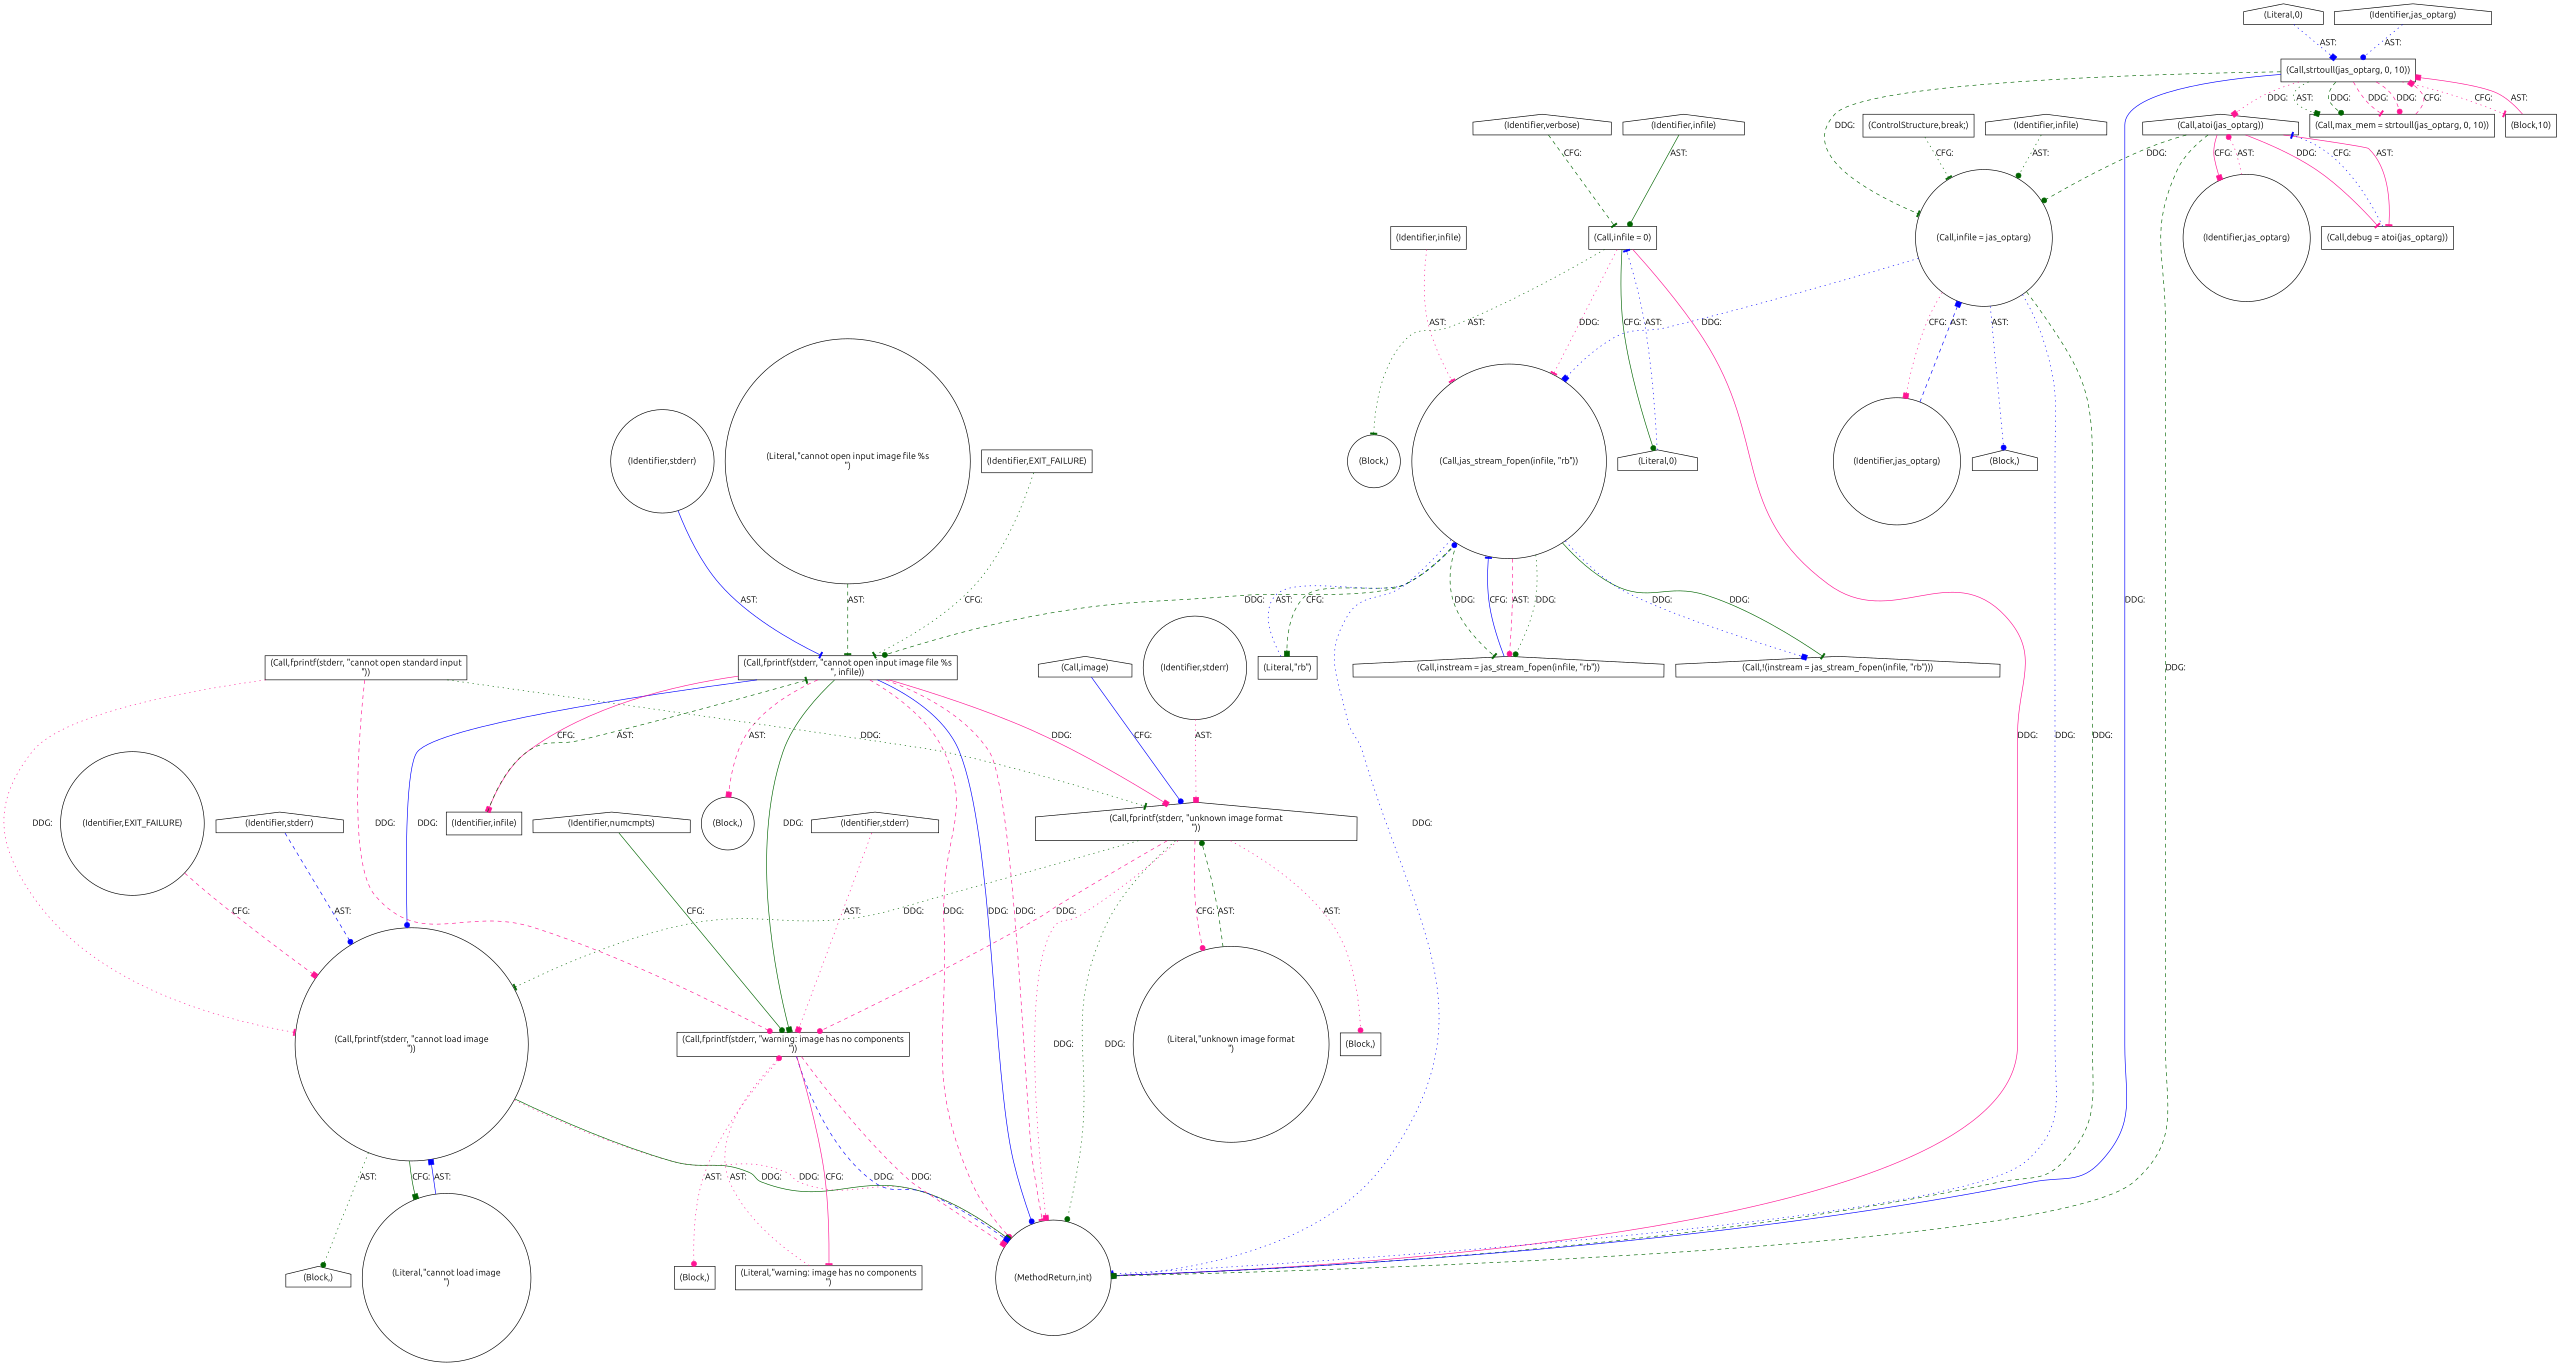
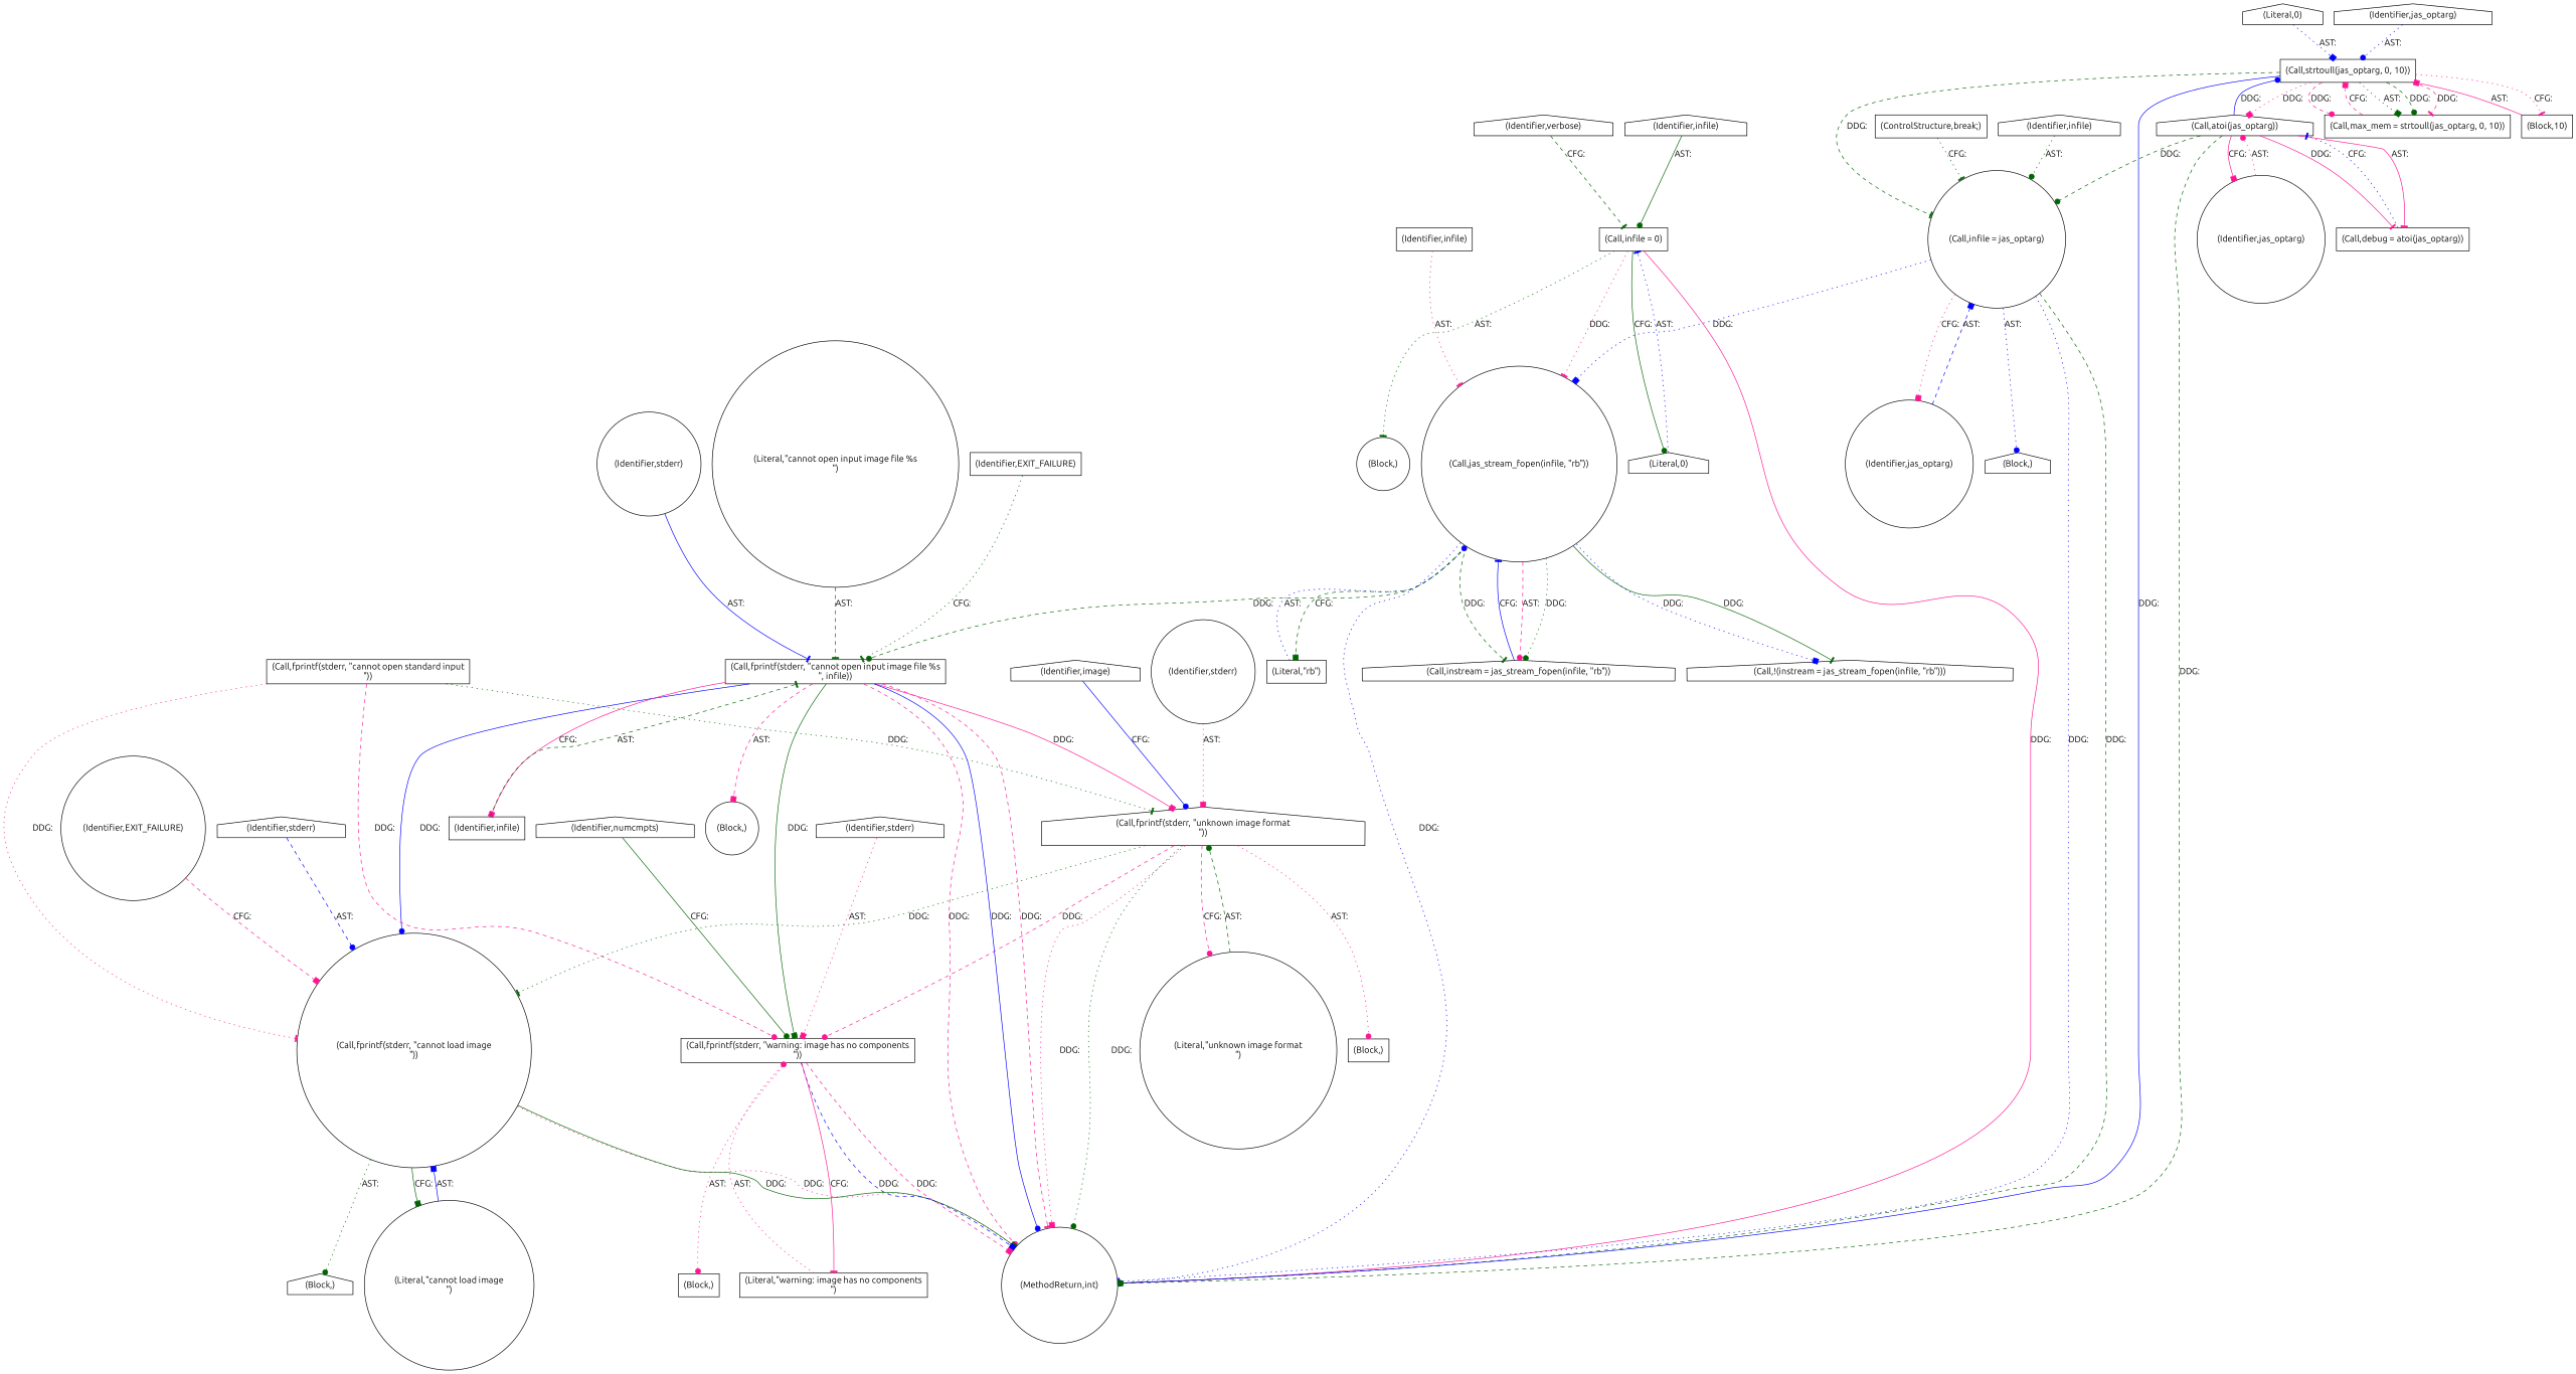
  digraph {
    fontname=Ubuntu
    node [fontname=Ubuntu shape=box]
    edge [arrowhead=dot color=deeppink fontname=Ubuntu style=dotted]
    n1 [label="(Call,fprintf(stderr, \"cannot open input image file %s\n\", infile))"]
    n2 [label="(Call,fprintf(stderr, \"unknown image format\n\"))" shape=house]
    n3 [label="(Call,fprintf(stderr, \"cannot load image\n\"))" shape=circle]
    n4 [label="(Call,fprintf(stderr, \"warning: image has no components\n\"))"]
    n5 [label="(MethodReturn,int)" shape=circle]
    n6 [label="(Block,)" shape=circle]
    n7 [label="(Identifier,infile)"]
    n8 [label="(Block,)"]
    n9 [label="(Literal,\"unknown image format\n\")" shape=circle]
    n10 [label="(Literal,\"cannot load image\n\")" shape=circle]
    n11 [label="(Block,)" shape=house]
    n12 [label="(Literal,\"warning: image has no components\n\")"]
    n13 [label="(Block,)"]
    n14 [label="(Call,jas_stream_fopen(infile, \"rb\"))" shape=circle]
    n15 [label="(Literal,\"rb\")"]
    n16 [label="(Call,instream = jas_stream_fopen(infile, \"rb\"))" shape=house]
    n17 [label="(Call,!(instream = jas_stream_fopen(infile, \"rb\")))" shape=house]
    n18 [label="(Call,infile = 0)"]
    n19 [label="(Block,)" shape=circle]
    n20 [label="(Literal,0)" shape=house]
    n21 [label="(Call,infile = jas_optarg)" shape=circle]
    n22 [label="(Identifier,jas_optarg)" shape=circle]
    n23 [label="(Block,)" shape=house]
    n24 [label="(Call,strtoull(jas_optarg, 0, 10))"]
    n25 [label="(Call,atoi(jas_optarg))" shape=house]
    n26 [label="(Call,max_mem = strtoull(jas_optarg, 0, 10))"]
    n27 [label="(Block,10)"]
    n28 [label="(Call,debug = atoi(jas_optarg))"]
    n29 [label="(Identifier,jas_optarg)" shape=circle]
    n30 [label="(Identifier,numcmpts)" shape=house]
    n31 [label="(Identifier,EXIT_FAILURE)" shape=circle]
    n32 [label="(Literal,0)" shape=house]
    n33 [label="(Identifier,stderr)" shape=circle]
    n34 [label="(ControlStructure,break;)"]
    n35 [label="(Identifier,stderr)" shape=circle]
    n36 [label="(Literal,\"cannot open input image file %s\n\")" shape=circle]
    n37 [label="(Identifier,stderr)" shape=house]
    n38 [label="(Identifier,infile)" shape=house]
    n39 [label="(Identifier,infile)"]
-   n40 [label="(Call,image)" shape=house]
+   n40 [label="(Identifier,image)" shape=house]
    n41 [label="(Identifier,EXIT_FAILURE)"]
    n42 [label="(Identifier,infile)" shape=house]
    n43 [label="(Identifier,jas_optarg)" shape=house]
    n44 [label="(Call,fprintf(stderr, \"cannot open standard input\n\"))"]
    n45 [label="(Identifier,verbose)" shape=house]
    n46 [label="(Identifier,stderr)" shape=house]
    n1 -> n2 [arrowhead=box label="DDG: " style=solid]
    n1 -> n3 [color=blue label="DDG: " style=solid]
    n1 -> n4 [arrowhead=box color=darkgreen label="DDG: " style=solid]
    n1 -> n5 [label="DDG: " style=dashed]
    n1 -> n5 [arrowhead=tee label="DDG: " style=dashed]
    n1 -> n5 [color=blue label="DDG: " style=solid]
    n1 -> n6 [arrowhead=box label="AST: " style=dashed]
    n1 -> n7 [arrowhead=box label="CFG: " style=solid]
    n2 -> n3 [arrowhead=tee color=darkgreen label="DDG: "]
    n2 -> n4 [label="DDG: " style=dashed]
    n2 -> n5 [color=darkgreen label="DDG: "]
    n2 -> n5 [arrowhead=box label="DDG: "]
    n2 -> n8 [label="AST: "]
    n2 -> n9 [label="CFG: " style=dashed]
    n3 -> n5 [arrowhead=box label="DDG: "]
    n3 -> n5 [arrowhead=box color=darkgreen label="DDG: " style=solid]
    n3 -> n10 [arrowhead=box color=darkgreen label="CFG: " style=solid]
    n3 -> n11 [color=darkgreen label="AST: "]
    n4 -> n5 [arrowhead=box color=blue label="DDG: " style=dashed]
    n4 -> n5 [arrowhead=box label="DDG: " style=dashed]
    n4 -> n12 [arrowhead=tee label="CFG: " style=solid]
    n4 -> n13 [label="AST: "]
    n7 -> n1 [arrowhead=tee color=darkgreen label="AST: " style=dashed]
    n9 -> n2 [color=darkgreen label="AST: " style=dashed]
    n10 -> n3 [arrowhead=box color=blue label="AST: " style=solid]
    n12 -> n4 [label="AST: "]
    n14 -> n1 [color=darkgreen label="DDG: " style=dashed]
    n14 -> n5 [color=blue label="DDG: "]
    n14 -> n15 [arrowhead=box color=darkgreen label="CFG: " style=dashed]
    n14 -> n16 [label="AST: " style=dashed]
    n14 -> n16 [color=darkgreen label="DDG: "]
    n14 -> n16 [arrowhead=tee color=darkgreen label="DDG: " style=dashed]
    n14 -> n17 [arrowhead=tee color=darkgreen label="DDG: " style=solid]
    n14 -> n17 [arrowhead=box color=blue label="DDG: "]
    n15 -> n14 [color=blue label="AST: "]
    n16 -> n14 [arrowhead=tee color=blue label="CFG: " style=solid]
    n18 -> n5 [label="DDG: " style=solid]
    n18 -> n14 [arrowhead=tee label="DDG: "]
    n18 -> n19 [arrowhead=tee color=darkgreen label="AST: "]
    n18 -> n20 [color=darkgreen label="CFG: " style=solid]
    n20 -> n18 [arrowhead=tee color=blue label="AST: "]
    n21 -> n5 [arrowhead=tee color=blue label="DDG: "]
    n21 -> n5 [arrowhead=tee color=darkgreen label="DDG: " style=dashed]
    n21 -> n14 [arrowhead=box color=blue label="DDG: "]
    n21 -> n22 [arrowhead=box label="CFG: "]
    n21 -> n23 [color=blue label="AST: "]
    n22 -> n21 [arrowhead=box color=blue label="AST: " style=dashed]
-   n24 -> n5 [arrowhead=tee color=blue label="DDG: " style=solid]
+   n24 -> n5 [color=blue label="DDG: " style=solid]
    n24 -> n21 [arrowhead=tee color=darkgreen label="DDG: " style=dashed]
    n24 -> n25 [arrowhead=box label="DDG: "]
    n24 -> n26 [arrowhead=box color=darkgreen label="AST: "]
    n24 -> n26 [color=darkgreen label="DDG: " style=dashed]
    n24 -> n26 [arrowhead=tee label="DDG: " style=dashed]
    n24 -> n26 [label="DDG: " style=dashed]
    n24 -> n27 [arrowhead=tee label="CFG: "]
    n25 -> n5 [arrowhead=box color=darkgreen label="DDG: " style=dashed]
    n25 -> n21 [color=darkgreen label="DDG: " style=dashed]
+   n25 -> n24 [color=blue label="DDG: " style=solid]
    n25 -> n28 [arrowhead=tee label="AST: " style=solid]
    n25 -> n28 [arrowhead=tee label="DDG: " style=solid]
    n25 -> n29 [arrowhead=box label="CFG: " style=solid]
    n26 -> n24 [arrowhead=box label="CFG: " style=dashed]
    n27 -> n24 [arrowhead=box label="AST: " style=solid]
    n28 -> n25 [arrowhead=tee color=blue label="CFG: "]
    n29 -> n25 [label="AST: "]
    n30 -> n4 [color=darkgreen label="CFG: " style=solid]
    n31 -> n3 [arrowhead=box label="CFG: " style=dashed]
    n32 -> n24 [arrowhead=box color=blue label="AST: "]
    n33 -> n1 [arrowhead=tee color=blue label="AST: " style=solid]
    n34 -> n21 [arrowhead=tee color=darkgreen label="CFG: "]
    n35 -> n2 [arrowhead=box label="AST: "]
    n36 -> n1 [arrowhead=tee color=darkgreen label="AST: " style=dashed]
    n37 -> n4 [arrowhead=box label="AST: "]
    n38 -> n21 [color=darkgreen label="AST: "]
    n39 -> n14 [arrowhead=tee label="AST: "]
    n40 -> n2 [color=blue label="CFG: " style=solid]
    n41 -> n1 [arrowhead=tee color=darkgreen label="CFG: "]
    n42 -> n18 [color=darkgreen label="AST: " style=solid]
    n43 -> n24 [color=blue label="AST: "]
    n44 -> n2 [arrowhead=tee color=darkgreen label="DDG: "]
    n44 -> n3 [arrowhead=tee label="DDG: "]
    n44 -> n4 [label="DDG: " style=dashed]
    n45 -> n18 [arrowhead=tee color=darkgreen label="CFG: " style=dashed]
    n46 -> n3 [color=blue label="AST: " style=dashed]
  }
